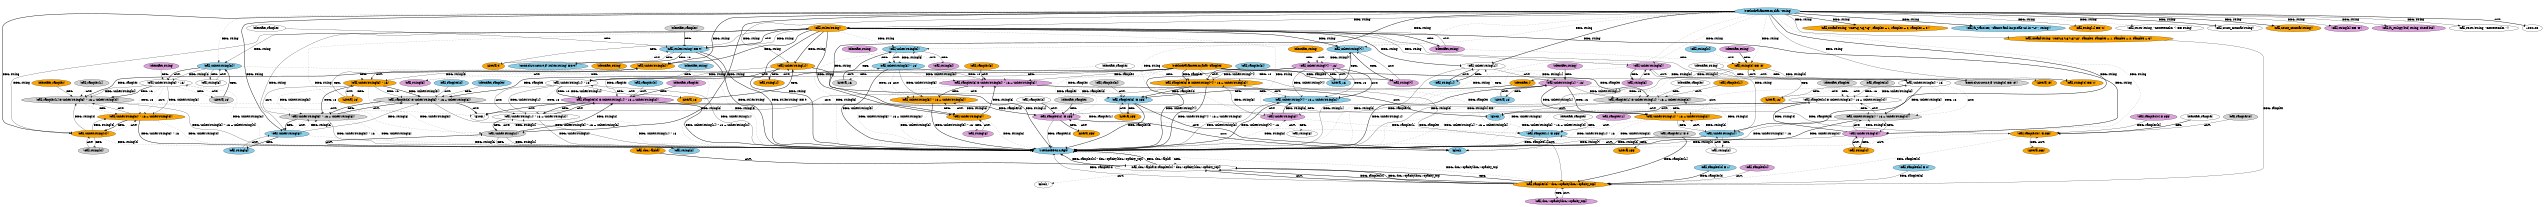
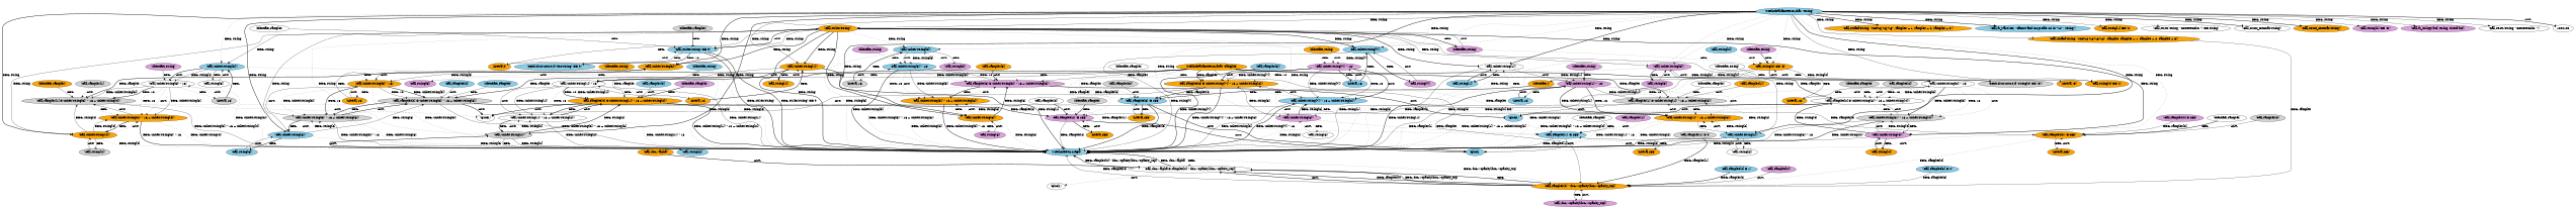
  digraph {
    node [fillcolor=orange style=filled]
    edge [arrowhead=tee style=dotted]
    n1 [label="(Call,strlen(string))"]
    n2 [fillcolor=skyblue label="(Call,strlen(string) == 9)"]
    n3 [label="(Call,unhex(string[1]))"]
    n4 [fillcolor=lightgrey label="(Call,unhex(string[2]))"]
    n5 [fillcolor=skyblue label="(Call,unhex(string[3]))"]
    n6 [label="(Call,unhex(string[4]))"]
    n7 [label="(Call,unhex(string[5]))"]
    n8 [fillcolor=skyblue label="(Call,unhex(string[6]))"]
    n9 [fillcolor=skyblue label="(Call,unhex(string[7]))"]
    n10 [fillcolor=plum label="(Call,unhex(string[8]))"]
    n11 [fillcolor=white label="(Call,unhex(string[1]))"]
    n12 [fillcolor=skyblue label="(Call,unhex(string[2]))"]
    n13 [fillcolor=plum label="(Call,unhex(string[3]))"]
    n14 [fillcolor=plum label="(Call,unhex(string[4]))"]
    n15 [fillcolor=skyblue label="(Call,unhex(string[5]))"]
    n16 [label="(Call,unhex(string[6]))"]
    n17 [fillcolor=plum label="(Identifier,string)"]
    n18 [fillcolor=skyblue label="(MethodReturn,RET)"]
    n19 [label="(Literal,9)"]
-   n20 [fillcolor=skyblue label="(ControlStructure,if (strlen(string) == 9))"]
+   n20 [fillcolor=skyblue label="(ControlStructure,if (doc(string) == 9))"]
    n21 [fillcolor=white label="(Call,unhex(string[1]) * 16)"]
    n22 [label="(Call,string[1])"]
-   n23 [fillcolor=plum label="(Call,samples[0] = unhex(string[1]) * 16 + unhex(string[2]))"]
+   n23 [label="(Call,samples[0] = unhex(string[1]) * 16 + unhex(string[2]))"]
    n24 [fillcolor=white label="(Call,unhex(string[1]) * 16 + unhex(string[2]))"]
    n25 [fillcolor=skyblue label="(Call,string[2])"]
    n26 [fillcolor=white label="(Call,unhex(string[3]) * 16)"]
    n27 [fillcolor=white label="(Call,string[3])"]
    n28 [fillcolor=lightgrey label="(Call,samples[1] = unhex(string[3]) * 16 + unhex(string[4]))"]
    n29 [label="(Call,unhex(string[3]) * 16 + unhex(string[4]))"]
    n30 [fillcolor=lightgrey label="(Call,string[4])"]
    n31 [label="(Call,unhex(string[5]) * 16)"]
    n32 [fillcolor=plum label="(Call,string[5])"]
    n33 [fillcolor=lightgrey label="(Call,samples[2] = unhex(string[5]) * 16 + unhex(string[6]))"]
    n34 [fillcolor=lightgrey label="(Call,unhex(string[5]) * 16 + unhex(string[6]))"]
    n35 [fillcolor=skyblue label="(Call,string[6])"]
    n36 [fillcolor=plum label="(Call,unhex(string[7]) * 16)"]
    n37 [fillcolor=plum label="(Call,string[7])"]
    n38 [fillcolor=skyblue label="(Call,samples[1] /= 255)"]
    n39 [label="(Call,samples[3] = unhex(string[7]) * 16 + unhex(string[8]))"]
    n40 [fillcolor=skyblue label="(Call,unhex(string[7]) * 16 + unhex(string[8]))"]
    n41 [fillcolor=white label="(Call,string[8])"]
    n42 [fillcolor=plum label="(Call,unhex(string[1]) * 16)"]
    n43 [fillcolor=skyblue label="(Call,string[1])"]
    n44 [fillcolor=lightgrey label="(Call,samples[1] = unhex(string[1]) * 16 + unhex(string[2]))"]
    n45 [label="(Call,unhex(string[1]) * 16 + unhex(string[2]))"]
    n46 [fillcolor=white label="(Call,string[2])"]
    n47 [fillcolor=white label="(Call,unhex(string[3]) * 16)"]
    n48 [fillcolor=plum label="(Call,string[3])"]
    n49 [fillcolor=white label="(Call,samples[2] = unhex(string[3]) * 16 + unhex(string[4]))"]
    n50 [fillcolor=lightgrey label="(Call,unhex(string[3]) * 16 + unhex(string[4]))"]
    n51 [label="(Call,string[4])"]
    n52 [fillcolor=skyblue label="(Call,unhex(string[5]) * 16)"]
    n53 [fillcolor=plum label="(Call,string[5])"]
    n54 [fillcolor=plum label="(Call,samples[3] = unhex(string[5]) * 16 + unhex(string[6]))"]
    n55 [label="(Call,unhex(string[5]) * 16 + unhex(string[6]))"]
    n56 [fillcolor=plum label="(Call,string[6])"]
    n57 [label="(Call,string[0] == '#')"]
    n58 [fillcolor=white label="(Call,doc->alpha = samples[0] * doc->opacity[doc->opacity_top])"]
    n59 [label="(Call,string[0] == 's')"]
    n60 [label="(Literal,'#')"]
    n61 [fillcolor=lightgrey label="(ControlStructure,if (string[0] == '#'))"]
    n62 [label="(Identifier,i)"]
    n63 [fillcolor=skyblue label="(MethodParameterIn,char *string)"]
    n64 [label="(Call,sscanf(string, \"sc#%g,%g,%g\", samples + 1, samples + 2, samples + 3))"]
    n65 [fillcolor=skyblue label="(Call,fz_warn(ctx, \"cannot find icc profile uri in '%s'\", string))"]
    n66 [label="(Call,sscanf(string, \"sc#%g,%g,%g,%g\", samples, samples + 1, samples + 2, samples + 3))"]
    n67 [label="(Call,string[1] == 'c')"]
    n68 [fillcolor=white label="(Call,strstr(string, \"ContextColor \") == string)"]
    n69 [fillcolor=white label="(Call,count_commas(string))"]
    n70 [label="(Call,count_commas(string))"]
    n71 [fillcolor=plum label="(Call,string[2] == '#')"]
    n72 [fillcolor=plum label="(Call,fz_strlcpy(buf, string, sizeof buf))"]
    n73 [fillcolor=white label="(Call,strstr(string, \"ContextColor \"))"]
    1000103 [fillcolor=white]
    n75 [label="(Call,samples[0] * doc->opacity[doc->opacity_top])"]
    n76 [label="(Literal,16)"]
    n77 [label="(Call,samples[0] /= 255)"]
    n78 [fillcolor=white label="(Block,)"]
    n79 [label="(Literal,255)"]
    n80 [fillcolor=skyblue label="(Block,)"]
    n81 [fillcolor=plum label="(Call,doc->opacity[doc->opacity_top])"]
    n82 [fillcolor=white label="(Block,)"]
    n83 [fillcolor=lightgrey label="(Literal,16)"]
    n84 [label="(Literal,255)"]
    n85 [label="(Literal,16)"]
    n86 [fillcolor=plum label="(Call,samples[2] /= 255)"]
    n87 [label="(Literal,255)"]
    n88 [fillcolor=skyblue label="(Literal,16)"]
    n89 [fillcolor=skyblue label="(Call,samples[3] /= 255)"]
    n90 [label="(Literal,255)"]
    n91 [fillcolor=skyblue label="(Literal,16)"]
    n92 [fillcolor=skyblue label="(Block,)"]
    n93 [label="(Literal,16)"]
    n94 [fillcolor=lightgrey label="(Literal,16)"]
    n95 [fillcolor=plum label="(Identifier,string)"]
    n96 [fillcolor=white label="(Identifier,samples)"]
    n97 [fillcolor=lightgrey label="(Call,samples[1] = 0)"]
    n98 [label="(Identifier,string)"]
    n99 [fillcolor=lightgrey label="(Identifier,samples)"]
    n100 [fillcolor=plum label="(Identifier,string)"]
    n101 [label="(Call,samples[1])"]
    n102 [fillcolor=skyblue label="(Call,samples[0] = 1)"]
    n103 [fillcolor=plum label="(Call,samples[0] = 255)"]
    n104 [fillcolor=plum label="(Call,samples[0])"]
    n105 [fillcolor=white label="(Identifier,samples)"]
    n106 [fillcolor=white label="(Identifier,samples)"]
    n107 [fillcolor=lightgrey label="(Call,samples[0])"]
    n108 [fillcolor=skyblue label="(Call,samples[0])"]
    n109 [label="(MethodParameterIn,float *samples)"]
    n110 [fillcolor=white label="(Identifier,samples)"]
    n111 [fillcolor=white label="(Call,samples[2])"]
    n112 [fillcolor=lightgrey label="(Call,samples[3])"]
    n113 [fillcolor=lightgrey label="(Identifier,samples)"]
    n114 [fillcolor=plum label="(Identifier,samples)"]
    n115 [fillcolor=white label="(Identifier,samples)"]
    n116 [fillcolor=skyblue label="(Call,samples[3])"]
    n117 [fillcolor=skyblue label="(Call,samples[3] = 0)"]
    n118 [label="(Identifier,string)"]
    n119 [fillcolor=white label="(Identifier,string)"]
    n120 [fillcolor=plum label="(Identifier,string)"]
    n121 [fillcolor=plum label="(Call,samples[1])"]
    n122 [label="(Call,doc->alpha)"]
    n123 [fillcolor=skyblue label="(Call,string[0])"]
    n124 [fillcolor=lightgrey label="(Call,samples[1])"]
    n125 [label="(Identifier,samples)"]
    n126 [fillcolor=lightgrey label="(Identifier,samples)"]
    n127 [fillcolor=skyblue label="(Call,samples[2])"]
    n128 [fillcolor=skyblue label="(Identifier,samples)"]
    n129 [fillcolor=plum label="(Identifier,string)"]
    n130 [fillcolor=lightgrey label="(Call,samples[2])"]
    n131 [label="(Call,samples[3])"]
    n132 [fillcolor=skyblue label="(Identifier,string)"]
    n1 -> n2 [label="AST: " style=bold]
    n1 -> n2 [label="DDG: string" style=solid]
    n1 -> n3 [label="DDG: string" style=bold]
    n1 -> n4 [arrowhead=normal label="DDG: string"]
    n1 -> n5 [arrowhead=normal label="DDG: string" style=solid]
    n1 -> n6 [arrowhead=normal label="DDG: string" style=solid]
    n1 -> n7 [arrowhead=normal label="DDG: string" style=bold]
    n1 -> n8 [arrowhead=normal label="DDG: string" style=solid]
    n1 -> n9 [arrowhead=normal label="DDG: string" style=bold]
    n1 -> n10 [label="DDG: string"]
    n1 -> n11 [label="DDG: string" style=bold]
    n1 -> n12 [label="DDG: string" style=solid]
    n1 -> n13 [label="DDG: string" style=solid]
    n1 -> n14 [label="DDG: string" style=bold]
    n1 -> n15 [arrowhead=normal label="DDG: string"]
    n1 -> n16 [arrowhead=normal label="DDG: string" style=bold]
    n1 -> n17 [arrowhead=normal label="CFG: " style=bold]
    n1 -> n18 [arrowhead=normal label="DDG: string" style=bold]
    n2 -> n18 [label="DDG: strlen(string) == 9" style=bold]
    n2 -> n18 [label="DDG: strlen(string)" style=bold]
    n2 -> n19 [label="CFG: " style=solid]
    n2 -> n20 [label="DDG: 16" style=bold]
    n3 -> n18 [arrowhead=normal label="DDG: string[1]" style=bold]
    n3 -> n21 [label="AST: " style=bold]
    n3 -> n21 [label="DDG: string[1]" style=solid]
    n3 -> n22 [arrowhead=normal label="CFG: " style=bold]
    n4 -> n18 [label="DDG: string[2]" style=solid]
    n4 -> n23 [arrowhead=normal label="DDG: string[2]" style=bold]
    n4 -> n24 [label="AST: "]
    n4 -> n24 [label="DDG: string[2]"]
    n4 -> n25 [arrowhead=normal label="CFG: " style=solid]
    n5 -> n18 [arrowhead=normal label="DDG: string[3]"]
    n5 -> n26 [label="AST: " style=bold]
    n5 -> n26 [label="DDG: string[3]" style=solid]
    n5 -> n27 [arrowhead=normal label="CFG: " style=solid]
    n6 -> n18 [arrowhead=normal label="DDG: string[4]"]
    n6 -> n28 [arrowhead=normal label="DDG: string[4]" style=solid]
    n6 -> n29 [arrowhead=normal label="AST: "]
    n6 -> n29 [arrowhead=normal label="DDG: string[4]" style=solid]
    n6 -> n30 [label="CFG: " style=solid]
    n7 -> n18 [arrowhead=normal label="DDG: string[5]"]
    n7 -> n31 [arrowhead=normal label="AST: " style=solid]
    n7 -> n31 [label="DDG: string[5]" style=solid]
    n7 -> n32 [arrowhead=normal label="CFG: "]
    n8 -> n18 [arrowhead=normal label="DDG: string[6]"]
    n8 -> n33 [arrowhead=normal label="DDG: string[6]" style=solid]
    n8 -> n34 [label="AST: "]
    n8 -> n34 [arrowhead=normal label="DDG: string[6]"]
    n8 -> n35 [label="CFG: " style=bold]
-   n97 -> n18 [label="DDG: string[7]" style=solid]
+   n9 -> n18 [label="DDG: string[7]" style=solid]
    n9 -> n36 [arrowhead=normal label="AST: "]
    n9 -> n36 [label="DDG: string[7]"]
    n9 -> n37 [label="CFG: " style=bold]
    n10 -> n18 [label="DDG: string[8]"]
    n10 -> n38 [arrowhead=normal label="DDG: samples[1]"]
    n10 -> n39 [label="DDG: string[8]" style=solid]
    n10 -> n40 [arrowhead=normal label="AST: "]
    n10 -> n40 [arrowhead=normal label="DDG: string[8]" style=bold]
    n10 -> n41 [label="CFG: "]
    n11 -> n18 [label="DDG: string[1]" style=solid]
    n11 -> n42 [label="AST: " style=solid]
    n11 -> n42 [arrowhead=normal label="DDG: string[1]"]
    n11 -> n43 [label="CFG: " style=bold]
    n12 -> n18 [label="DDG: string[2]" style=bold]
    n12 -> n44 [arrowhead=normal label="DDG: string[2]"]
    n12 -> n45 [arrowhead=normal label="AST: "]
    n12 -> n45 [arrowhead=normal label="DDG: string[2]"]
    n12 -> n46 [arrowhead=normal label="CFG: " style=solid]
    n13 -> n18 [label="DDG: string[3]"]
    n13 -> n47 [label="AST: " style=solid]
    n13 -> n47 [label="DDG: string[3]"]
    n13 -> n48 [arrowhead=normal label="CFG: " style=bold]
    n14 -> n18 [label="DDG: string[4]" style=solid]
    n14 -> n49 [label="DDG: string[4]" style=bold]
    n14 -> n50 [arrowhead=normal label="AST: " style=solid]
    n14 -> n50 [label="DDG: string[4]"]
    n14 -> n51 [label="CFG: " style=bold]
    n15 -> n18 [arrowhead=normal label="DDG: string[5]"]
    n15 -> n52 [arrowhead=normal label="AST: " style=solid]
    n15 -> n52 [label="DDG: string[5]"]
    n15 -> n53 [label="CFG: " style=solid]
    n16 -> n18 [arrowhead=normal label="DDG: string[6]"]
    n16 -> n54 [label="DDG: string[6]" style=bold]
    n16 -> n55 [arrowhead=normal label="AST: "]
    n16 -> n55 [arrowhead=normal label="DDG: string[6]"]
    n16 -> n56 [label="CFG: "]
    n17 -> n1 [arrowhead=normal label="AST: " style=solid]
    n17 -> n57 [arrowhead=normal label="CFG: "]
    n18 -> n58 [label="CFG: "]
    n19 -> n1 [arrowhead=normal label="CFG: " style=solid]
    n19 -> n2 [label="AST: "]
    n21 -> n18 [arrowhead=normal label="DDG: unhex(string[1])" style=solid]
    n21 -> n23 [label="DDG: unhex(string[1])"]
    n21 -> n23 [label="DDG: 16" style=bold]
    n21 -> n24 [arrowhead=normal label="AST: " style=solid]
    n21 -> n24 [label="DDG: unhex(string[1])" style=solid]
    n21 -> n24 [label="DDG: 16"]
    n21 -> n76 [label="CFG: " style=solid]
    n22 -> n3 [label="AST: "]
    n23 -> n18 [label="DDG: unhex(string[1]) * 16 + unhex(string[2])" style=bold]
    n23 -> n24 [arrowhead=normal label="CFG: " style=bold]
    n23 -> n77 [arrowhead=normal label="DDG: samples[0]" style=solid]
    n23 -> n78 [label="AST: " style=bold]
    n24 -> n4 [arrowhead=normal label="CFG: " style=bold]
    n24 -> n18 [label="DDG: unhex(string[1]) * 16"]
    n24 -> n18 [arrowhead=normal label="DDG: unhex(string[2])" style=solid]
    n24 -> n23 [label="AST: " style=bold]
    n25 -> n4 [label="AST: " style=bold]
    n26 -> n18 [arrowhead=normal label="DDG: unhex(string[3])"]
    n26 -> n28 [label="DDG: unhex(string[3])" style=solid]
    n26 -> n28 [arrowhead=normal label="DDG: 16" style=bold]
    n26 -> n29 [label="AST: "]
    n26 -> n29 [label="DDG: unhex(string[3])" style=solid]
    n26 -> n29 [label="DDG: 16"]
    n26 -> n83 [arrowhead=normal label="CFG: "]
    n27 -> n5 [label="AST: " style=solid]
    n28 -> n18 [label="DDG: unhex(string[3]) * 16 + unhex(string[4])" style=solid]
    n28 -> n29 [arrowhead=normal label="CFG: "]
    n28 -> n38 [arrowhead=normal label="DDG: samples[1]"]
    n28 -> n78 [label="AST: "]
    n29 -> n6 [arrowhead=normal label="CFG: " style=bold]
    n29 -> n18 [arrowhead=normal label="DDG: unhex(string[4])"]
    n29 -> n18 [label="DDG: unhex(string[3]) * 16" style=bold]
    n29 -> n28 [arrowhead=normal label="AST: " style=solid]
    n30 -> n6 [label="AST: " style=solid]
    n31 -> n18 [label="DDG: unhex(string[5])"]
    n31 -> n33 [arrowhead=normal label="DDG: unhex(string[5])" style=bold]
    n31 -> n33 [label="DDG: 16" style=solid]
    n31 -> n34 [label="AST: " style=solid]
    n31 -> n34 [arrowhead=normal label="DDG: unhex(string[5])"]
    n31 -> n34 [label="DDG: 16" style=bold]
    n31 -> n85 [arrowhead=normal label="CFG: "]
    n32 -> n7 [label="AST: "]
    n33 -> n18 [arrowhead=normal label="DDG: unhex(string[5]) * 16 + unhex(string[6])" style=solid]
    n33 -> n34 [label="CFG: " style=bold]
    n33 -> n78 [arrowhead=normal label="AST: " style=bold]
    n33 -> n86 [arrowhead=normal label="DDG: samples[2]" style=bold]
    n34 -> n8 [arrowhead=normal label="CFG: " style=bold]
    n34 -> n18 [arrowhead=normal label="DDG: unhex(string[5]) * 16" style=solid]
    n34 -> n18 [arrowhead=normal label="DDG: unhex(string[6])"]
    n34 -> n33 [arrowhead=normal label="AST: " style=bold]
    n35 -> n8 [label="AST: " style=solid]
    n36 -> n18 [arrowhead=normal label="DDG: unhex(string[7])" style=bold]
    n36 -> n39 [label="DDG: unhex(string[7])" style=solid]
    n36 -> n39 [label="DDG: 16"]
    n36 -> n40 [label="AST: " style=bold]
    n36 -> n40 [label="DDG: unhex(string[7])" style=solid]
    n36 -> n40 [arrowhead=normal label="DDG: 16" style=solid]
    n36 -> n88 [label="CFG: " style=bold]
    n37 -> n9 [label="AST: " style=solid]
    n38 -> n18 [label="DDG: samples[1]" style=solid]
    n38 -> n80 [arrowhead=normal label="AST: " style=solid]
    n38 -> n84 [arrowhead=normal label="CFG: " style=solid]
    n39 -> n18 [arrowhead=normal label="DDG: unhex(string[7]) * 16 + unhex(string[8])" style=bold]
    n39 -> n40 [label="CFG: "]
    n39 -> n78 [arrowhead=normal label="AST: " style=solid]
    n39 -> n89 [arrowhead=normal label="DDG: samples[3]" style=bold]
    n40 -> n10 [label="CFG: "]
    n40 -> n18 [arrowhead=normal label="DDG: unhex(string[8])" style=solid]
    n40 -> n18 [arrowhead=normal label="DDG: unhex(string[7]) * 16" style=bold]
    n40 -> n39 [arrowhead=normal label="AST: " style=solid]
    n41 -> n10 [label="AST: "]
    n42 -> n18 [label="DDG: unhex(string[1])" style=bold]
    n42 -> n44 [arrowhead=normal label="DDG: unhex(string[1])" style=solid]
    n42 -> n44 [label="DDG: 16"]
    n42 -> n45 [label="AST: "]
    n42 -> n45 [label="DDG: unhex(string[1])" style=bold]
    n42 -> n45 [arrowhead=normal label="DDG: 16" style=bold]
    n42 -> n91 [arrowhead=normal label="CFG: " style=solid]
    n43 -> n11 [label="AST: " style=bold]
    n44 -> n18 [label="DDG: unhex(string[1]) * 16 + unhex(string[2])"]
    n44 -> n45 [arrowhead=normal label="CFG: "]
    n44 -> n92 [label="AST: " style=solid]
    n45 -> n12 [label="CFG: " style=solid]
    n45 -> n18 [arrowhead=normal label="DDG: unhex(string[1]) * 16"]
    n45 -> n18 [arrowhead=normal label="DDG: unhex(string[2])"]
    n45 -> n44 [label="AST: "]
    n46 -> n12 [label="AST: " style=solid]
    n47 -> n18 [arrowhead=normal label="DDG: unhex(string[3])"]
    n47 -> n49 [arrowhead=normal label="DDG: unhex(string[3])"]
    n47 -> n49 [label="DDG: 16" style=solid]
    n47 -> n50 [arrowhead=normal label="AST: "]
    n47 -> n50 [label="DDG: unhex(string[3])" style=bold]
    n47 -> n50 [arrowhead=normal label="DDG: 16"]
    n47 -> n93 [label="CFG: " style=solid]
    n48 -> n13 [arrowhead=normal label="AST: " style=solid]
    n49 -> n18 [arrowhead=normal label="DDG: unhex(string[3]) * 16 + unhex(string[4])"]
    n49 -> n50 [label="CFG: "]
    n49 -> n86 [label="DDG: samples[2]" style=solid]
    n49 -> n92 [label="AST: " style=bold]
    n50 -> n14 [label="CFG: " style=solid]
    n50 -> n18 [label="DDG: unhex(string[3]) * 16" style=solid]
    n50 -> n18 [label="DDG: unhex(string[4])" style=bold]
    n50 -> n49 [arrowhead=normal label="AST: " style=solid]
    n51 -> n14 [label="AST: " style=bold]
    n52 -> n18 [label="DDG: unhex(string[5])" style=bold]
    n52 -> n54 [arrowhead=normal label="DDG: unhex(string[5])"]
    n52 -> n54 [label="DDG: 16" style=solid]
    n52 -> n55 [label="AST: "]
    n52 -> n55 [arrowhead=normal label="DDG: unhex(string[5])" style=solid]
    n52 -> n55 [arrowhead=normal label="DDG: 16"]
    n52 -> n94 [arrowhead=normal label="CFG: "]
    n53 -> n15 [label="AST: "]
    n54 -> n18 [label="DDG: unhex(string[5]) * 16 + unhex(string[6])"]
    n54 -> n55 [label="CFG: " style=bold]
    n54 -> n89 [arrowhead=normal label="DDG: samples[3]"]
    n54 -> n92 [label="AST: " style=bold]
    n55 -> n16 [label="CFG: "]
    n55 -> n18 [label="DDG: unhex(string[6])"]
    n55 -> n18 [label="DDG: unhex(string[5]) * 16" style=bold]
    n55 -> n54 [arrowhead=normal label="AST: "]
    n56 -> n16 [arrowhead=normal label="AST: " style=solid]
    n57 -> n18 [label="DDG: string[0] == '"]
    n57 -> n18 [label="DDG: string[0]" style=solid]
    n57 -> n59 [label="DDG: string[0]" style=solid]
    n57 -> n60 [label="CFG: "]
    n57 -> n61 [label="AST: " style=bold]
    n57 -> n62 [arrowhead=normal label="DDG: string[0]" style=solid]
    n58 -> n18 [arrowhead=normal label="DDG: samples[0] * doc->opacity[doc->opacity_top]" style=bold]
    n58 -> n18 [arrowhead=normal label="DDG: doc->alpha" style=bold]
    n58 -> n75 [label="CFG: " style=bold]
    n58 -> n82 [arrowhead=normal label="AST: "]
    n60 -> n57 [arrowhead=normal label="AST: "]
    n62 -> n89 [label="CFG: " style=bold]
    n63 -> n1 [arrowhead=normal label="DDG: string" style=solid]
    n63 -> n3 [arrowhead=normal label="DDG: string" style=solid]
    n63 -> n4 [label="DDG: string" style=bold]
    n63 -> n5 [arrowhead=normal label="DDG: string"]
    n63 -> n6 [label="DDG: string" style=bold]
    n63 -> n7 [label="DDG: string" style=bold]
    n63 -> n8 [label="DDG: string" style=bold]
    n63 -> n9 [arrowhead=normal label="DDG: string"]
    n63 -> n10 [label="DDG: string"]
    n63 -> n11 [label="DDG: string" style=bold]
    n63 -> n12 [label="DDG: string" style=bold]
    n63 -> n13 [label="DDG: string"]
    n63 -> n14 [arrowhead=normal label="DDG: string"]
    n63 -> n15 [arrowhead=normal label="DDG: string"]
    n63 -> n16 [label="DDG: string" style=bold]
    n63 -> n18 [label="DDG: string"]
    n63 -> n57 [arrowhead=normal label="DDG: string"]
    n63 -> n59 [label="DDG: string" style=solid]
    n63 -> n64 [arrowhead=normal label="DDG: string" style=bold]
    n63 -> n65 [arrowhead=normal label="DDG: string" style=bold]
    n63 -> n66 [label="DDG: string" style=solid]
    n63 -> n67 [label="DDG: string" style=solid]
    n63 -> n68 [label="DDG: string"]
    n63 -> n69 [label="DDG: string" style=bold]
    n63 -> n70 [arrowhead=normal label="DDG: string" style=bold]
    n63 -> n71 [arrowhead=normal label="DDG: string" style=solid]
    n63 -> n72 [arrowhead=normal label="DDG: string" style=solid]
    n63 -> n73 [arrowhead=normal label="DDG: string" style=solid]
    n63 -> 1000103 [label="AST: " style=bold]
    n66 -> n75 [arrowhead=normal label="DDG: samples" style=solid]
    n75 -> n18 [label="DDG: doc->opacity[doc->opacity_top]"]
    n75 -> n18 [label="DDG: samples[0]" style=solid]
    n75 -> n58 [label="AST: " style=bold]
    n75 -> n58 [arrowhead=normal label="DDG: samples[0]" style=bold]
    n75 -> n58 [label="DDG: doc->opacity[doc->opacity_top]" style=bold]
    n75 -> n81 [label="CFG: " style=solid]
    n76 -> n3 [arrowhead=normal label="CFG: " style=bold]
    n76 -> n21 [arrowhead=normal label="AST: "]
    n77 -> n75 [arrowhead=normal label="DDG: samples[0]"]
    n77 -> n79 [label="CFG: " style=solid]
    n77 -> n80 [arrowhead=normal label="AST: "]
    n79 -> n77 [label="AST: "]
    n81 -> n75 [label="AST: " style=solid]
    n83 -> n5 [arrowhead=normal label="CFG: " style=bold]
    n83 -> n26 [label="AST: "]
    n84 -> n38 [label="AST: "]
    n85 -> n7 [label="CFG: " style=solid]
    n85 -> n31 [label="AST: " style=solid]
    n86 -> n18 [label="DDG: samples[2]" style=solid]
    n86 -> n80 [arrowhead=normal label="AST: " style=bold]
    n86 -> n87 [label="CFG: " style=bold]
    n87 -> n86 [arrowhead=normal label="AST: "]
    n88 -> n9 [label="CFG: " style=bold]
    n88 -> n36 [label="AST: " style=solid]
    n89 -> n18 [label="DDG: samples[3]" style=bold]
    n89 -> n80 [arrowhead=normal label="AST: " style=bold]
    n89 -> n90 [label="CFG: " style=bold]
    n90 -> n89 [label="AST: " style=solid]
    n91 -> n11 [arrowhead=normal label="CFG: "]
    n91 -> n42 [label="AST: " style=bold]
    n93 -> n13 [label="CFG: " style=solid]
    n93 -> n47 [label="AST: "]
    n94 -> n15 [arrowhead=normal label="CFG: " style=bold]
    n94 -> n52 [arrowhead=normal label="AST: "]
    n95 -> n42 [arrowhead=normal label="CFG: " style=bold]
    n96 -> n39 [label="CFG: "]
    n96 -> n54 [label="CFG: "]
    n97 -> n75 [label="DDG: samples[1]" style=bold]
    n98 -> n36 [arrowhead=normal label="CFG: "]
    n99 -> n49 [arrowhead=normal label="CFG: "]
    n100 -> n26 [arrowhead=normal label="CFG: " style=solid]
    n101 -> n44 [arrowhead=normal label="AST: " style=solid]
    n102 -> n75 [arrowhead=normal label="DDG: samples[0]" style=bold]
    n103 -> n77 [arrowhead=normal label="DDG: samples[0]" style=solid]
    n104 -> n75 [arrowhead=normal label="AST: " style=solid]
    n105 -> n2 [label="CFG: " style=solid]
    n106 -> n77 [arrowhead=normal label="CFG: " style=bold]
    n107 -> n77 [arrowhead=normal label="AST: " style=solid]
    n108 -> n23 [arrowhead=normal label="AST: " style=solid]
    n109 -> n23 [arrowhead=normal label="DDG: samples" style=solid]
    n109 -> n28 [label="DDG: samples" style=bold]
    n109 -> n33 [arrowhead=normal label="DDG: samples" style=bold]
    n109 -> n38 [label="DDG: samples"]
    n109 -> n39 [label="DDG: samples" style=bold]
    n109 -> n44 [label="DDG: samples" style=bold]
-   n109 -> n37 [arrowhead=normal label="DDG: samples" style=bold]
+   n109 -> n49 [arrowhead=normal label="DDG: samples" style=bold]
    n109 -> n54 [arrowhead=normal label="DDG: samples" style=solid]
    n109 -> n75 [label="DDG: samples" style=solid]
    n109 -> n86 [arrowhead=normal label="DDG: samples"]
    n109 -> n89 [arrowhead=normal label="DDG: samples"]
    n110 -> n38 [arrowhead=normal label="CFG: " style=solid]
    n111 -> n86 [label="AST: " style=bold]
    n112 -> n89 [label="AST: " style=solid]
    n113 -> n2 [label="CFG: " style=bold]
    n114 -> n23 [arrowhead=normal label="CFG: " style=bold]
    n115 -> n44 [label="CFG: " style=solid]
    n116 -> n39 [label="AST: " style=bold]
    n117 -> n75 [label="DDG: samples[3]" style=solid]
    n118 -> n31 [arrowhead=normal label="CFG: "]
    n119 -> n47 [arrowhead=normal label="CFG: " style=solid]
    n120 -> n52 [arrowhead=normal label="CFG: "]
    n121 -> n38 [label="AST: "]
    n122 -> n58 [label="AST: " style=bold]
    n123 -> n57 [arrowhead=normal label="AST: "]
    n124 -> n28 [arrowhead=normal label="AST: "]
    n125 -> n28 [arrowhead=normal label="CFG: " style=solid]
    n126 -> n86 [label="CFG: " style=bold]
    n127 -> n33 [label="AST: " style=solid]
    n128 -> n33 [arrowhead=normal label="CFG: " style=solid]
    n129 -> n57 [arrowhead=normal label="CFG: " style=bold]
    n130 -> n49 [label="AST: "]
    n131 -> n54 [arrowhead=normal label="AST: " style=bold]
    n132 -> n21 [arrowhead=normal label="CFG: " style=solid]
  }
